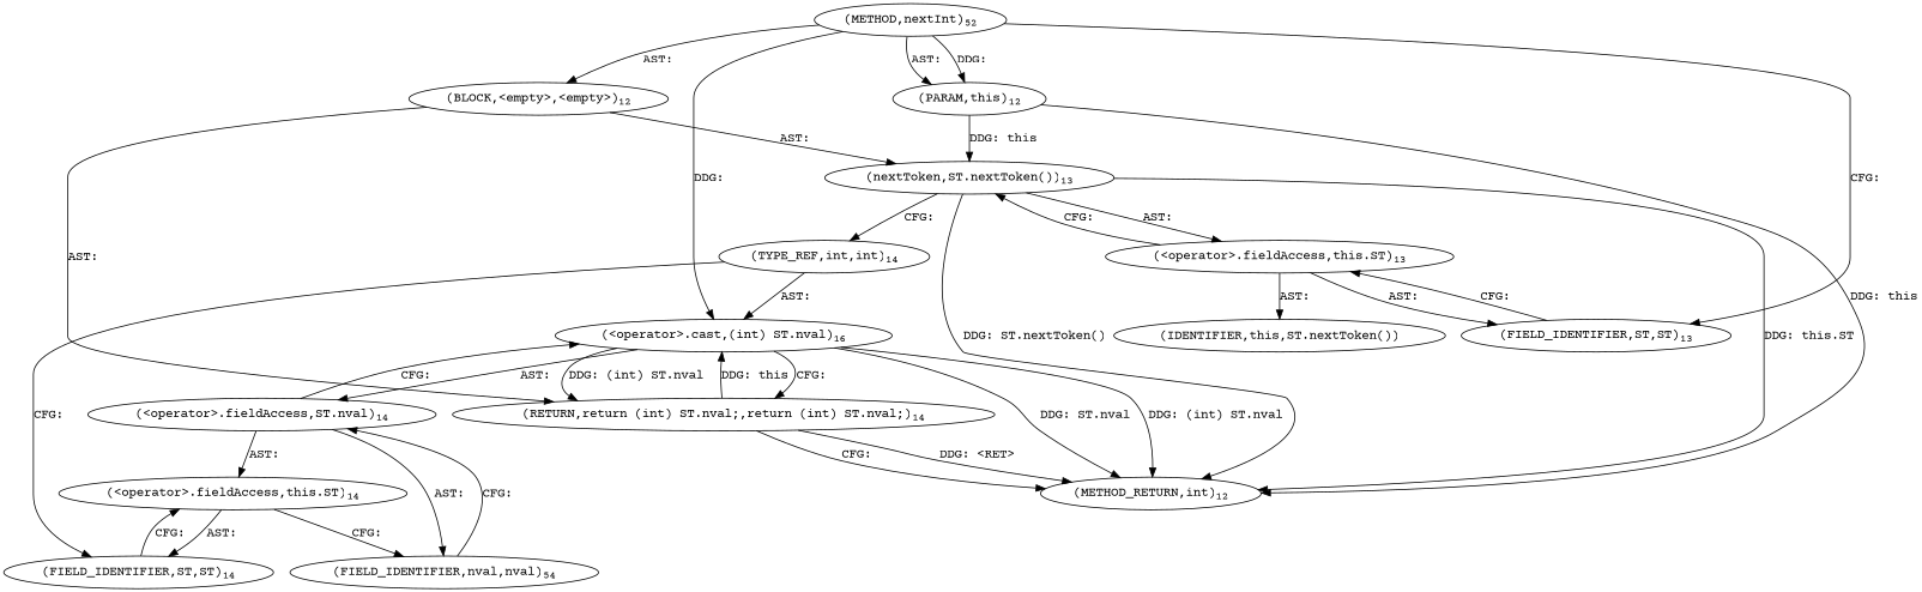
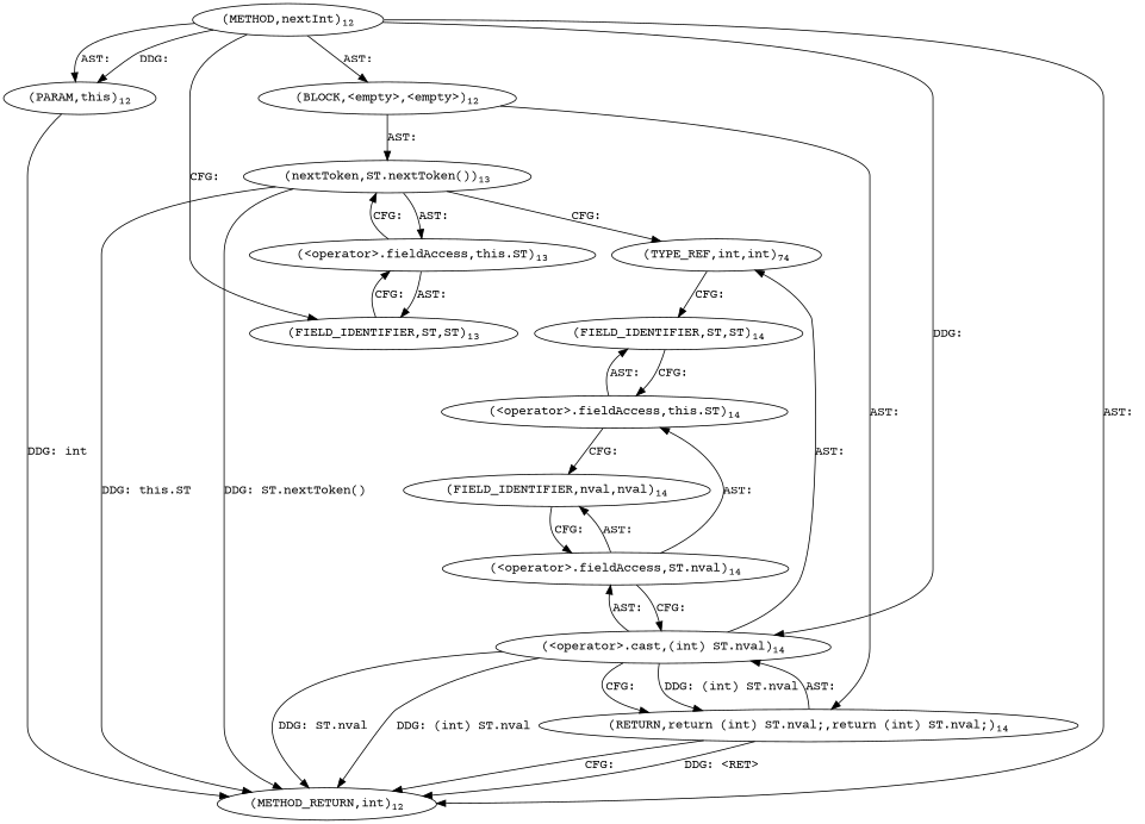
  digraph {
    fontname="Courier Prime"
    node [fontname="Courier Prime"]
    edge [fontname="Courier Prime"]
-   n1 [label=<(METHOD,nextInt)<SUB>52</SUB>>]
+   n1 [label=<(METHOD,nextInt)<SUB>12</SUB>>]
    n2 [label=<(PARAM,this)<SUB>12</SUB>>]
    n3 [label=<(BLOCK,&lt;empty&gt;,&lt;empty&gt;)<SUB>12</SUB>>]
    n4 [label=<(FIELD_IDENTIFIER,ST,ST)<SUB>13</SUB>>]
-   n5 [label=<(&lt;operator&gt;.cast,(int) ST.nval)<SUB>16</SUB>>]
+   n5 [label=<(&lt;operator&gt;.cast,(int) ST.nval)<SUB>14</SUB>>]
    n6 [label=<(METHOD_RETURN,int)<SUB>12</SUB>>]
    n7 [label=<(nextToken,ST.nextToken())<SUB>13</SUB>>]
    n8 [label=<(RETURN,return (int) ST.nval;,return (int) ST.nval;)<SUB>14</SUB>>]
    n9 [label=<(&lt;operator&gt;.fieldAccess,this.ST)<SUB>13</SUB>>]
-   n10 [label=<(TYPE_REF,int,int)<SUB>14</SUB>>]
+   n10 [label=<(TYPE_REF,int,int)<SUB>74</SUB>>]
    n11 [label=<(&lt;operator&gt;.fieldAccess,ST.nval)<SUB>14</SUB>>]
-   n12 [label=<(IDENTIFIER,this,ST.nextToken())>]
    n13 [label=<(FIELD_IDENTIFIER,ST,ST)<SUB>14</SUB>>]
    n14 [label=<(&lt;operator&gt;.fieldAccess,this.ST)<SUB>14</SUB>>]
-   n15 [label=<(FIELD_IDENTIFIER,nval,nval)<SUB>54</SUB>>]
+   n15 [label=<(FIELD_IDENTIFIER,nval,nval)<SUB>14</SUB>>]
    n1 -> n2 [label="AST: "]
    n1 -> n2 [label="DDG: "]
    n1 -> n3 [label="AST: "]
    n1 -> n4 [label="CFG: "]
    n1 -> n5 [label="DDG: "]
-   n2 -> n6 [label="DDG: this"]
-   n2 -> n7 [label="DDG: this"]
+   n1 -> n6 [label="AST: "]
+   n2 -> n6 [label="DDG: int"]
    n3 -> n7 [label="AST: "]
    n3 -> n8 [label="AST: "]
    n4 -> n9 [label="CFG: "]
    n5 -> n6 [label="DDG: ST.nval"]
    n5 -> n6 [label="DDG: (int) ST.nval"]
    n5 -> n8 [label="CFG: "]
    n5 -> n8 [label="DDG: (int) ST.nval"]
-   n10 -> n5 [label="AST: "]
+   n5 -> n10 [label="AST: "]
    n5 -> n11 [label="AST: "]
    n7 -> n6 [label="DDG: this.ST"]
    n7 -> n6 [label="DDG: ST.nextToken()"]
    n7 -> n9 [label="AST: "]
    n7 -> n10 [label="CFG: "]
-   n8 -> n5 [label="DDG: this"]
+   n8 -> n5 [label="AST: "]
    n8 -> n6 [label="CFG: "]
    n8 -> n6 [label="DDG: &lt;RET&gt;"]
    n9 -> n4 [label="AST: "]
    n9 -> n7 [label="CFG: "]
-   n9 -> n12 [label="AST: "]
    n10 -> n13 [label="CFG: "]
    n11 -> n5 [label="CFG: "]
    n11 -> n14 [label="AST: "]
    n11 -> n15 [label="AST: "]
    n13 -> n14 [label="CFG: "]
    n14 -> n13 [label="AST: "]
    n14 -> n15 [label="CFG: "]
    n15 -> n11 [label="CFG: "]
  }
